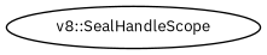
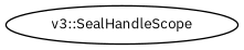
  digraph {
    rankdir=LR
    fontname="IBM Plex Sans"
-   n1 [color=black fillcolor=white fontname="IBM Plex Sans" fontsize=10 height=0.2 label="v8::SealHandleScope" shape=ellipse style=filled width=0.4]
+   n1 [color=black fillcolor=white fontname="IBM Plex Sans" fontsize=10 height=0.2 label="v3::SealHandleScope" shape=ellipse style=filled width=0.4]
  }
